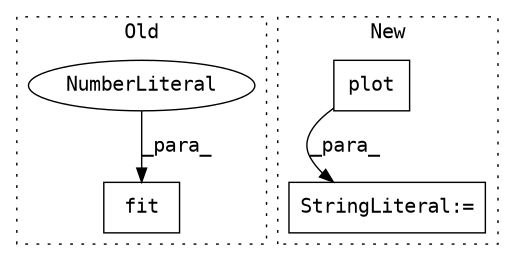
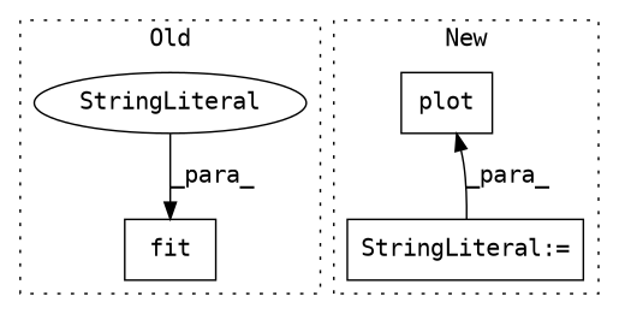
  digraph {
    fontname="DejaVu Sans Mono"
    node [a=32 fontname="DejaVu Sans Mono" l=1 shape=box]
    edge [fontname="DejaVu Sans Mono"]
    n1 [l="4,1" label=fit s="1168,1189"]
-   n2 [a=34 label=NumberLiteral s=1188 shape=ellipse]
+   n2 [a=34 label=StringLiteral s=1188 shape=ellipse]
    n3 [l="5,1" label=plot s="1228,1294"]
    n4 [a=7 label="StringLiteral:=" s=1129]
    subgraph cluster_1 {
      label=Old
      style=dotted
      n1
      n2
    }
    subgraph cluster_2 {
      label=New
      style=dotted
      n3
      n4
    }
    n2 -> n1 [label=_para_]
-   n3 -> n4 [label=_para_]
+   n4 -> n3 [label=_para_]
  }
